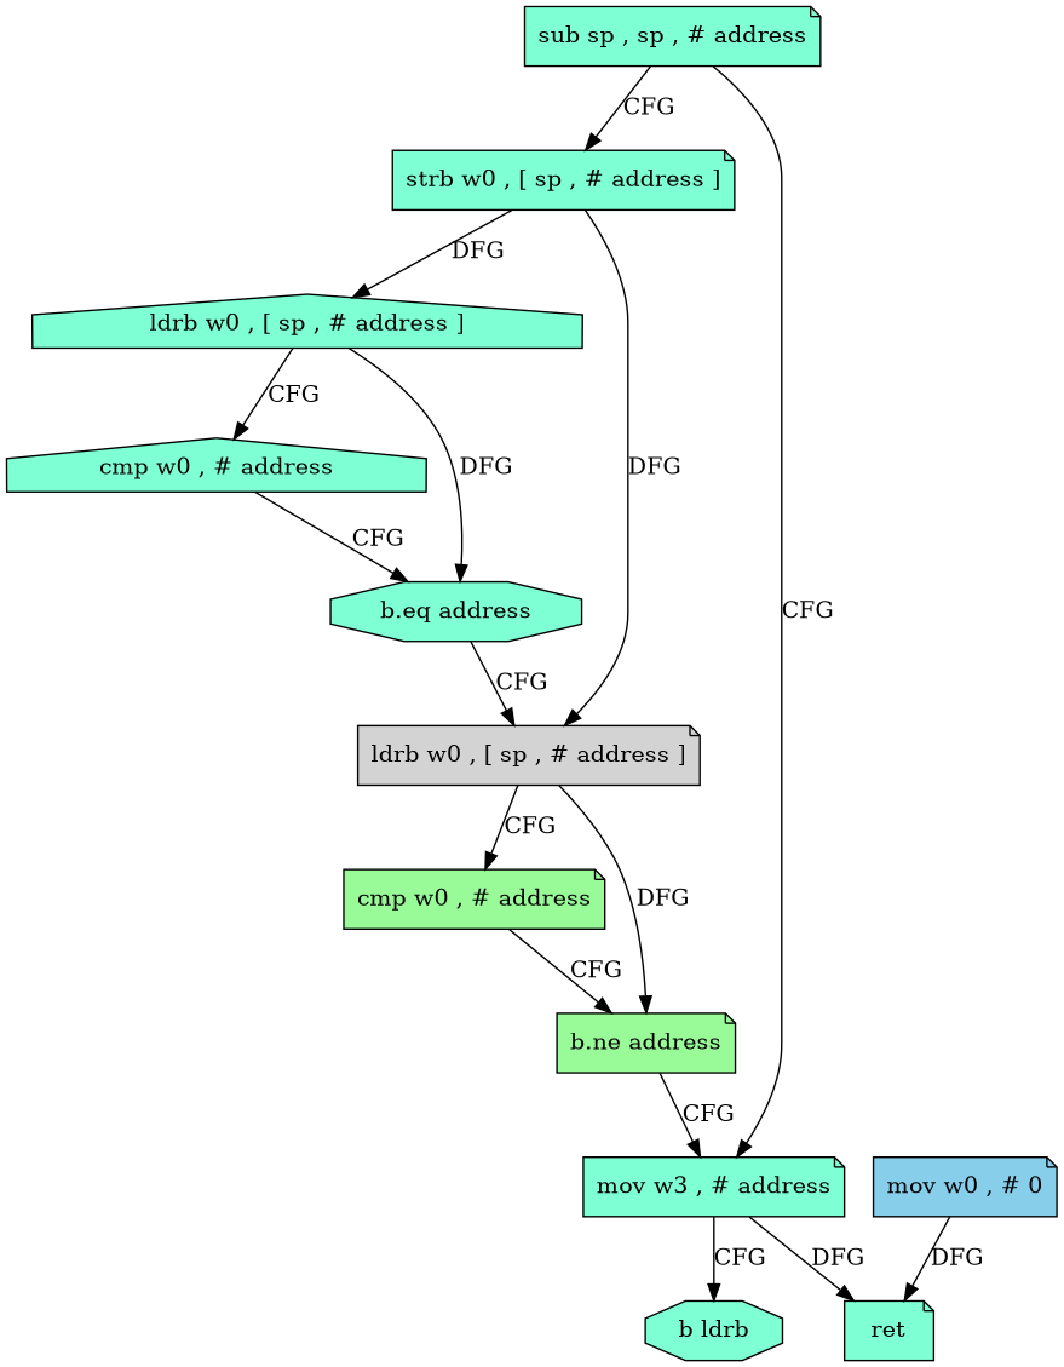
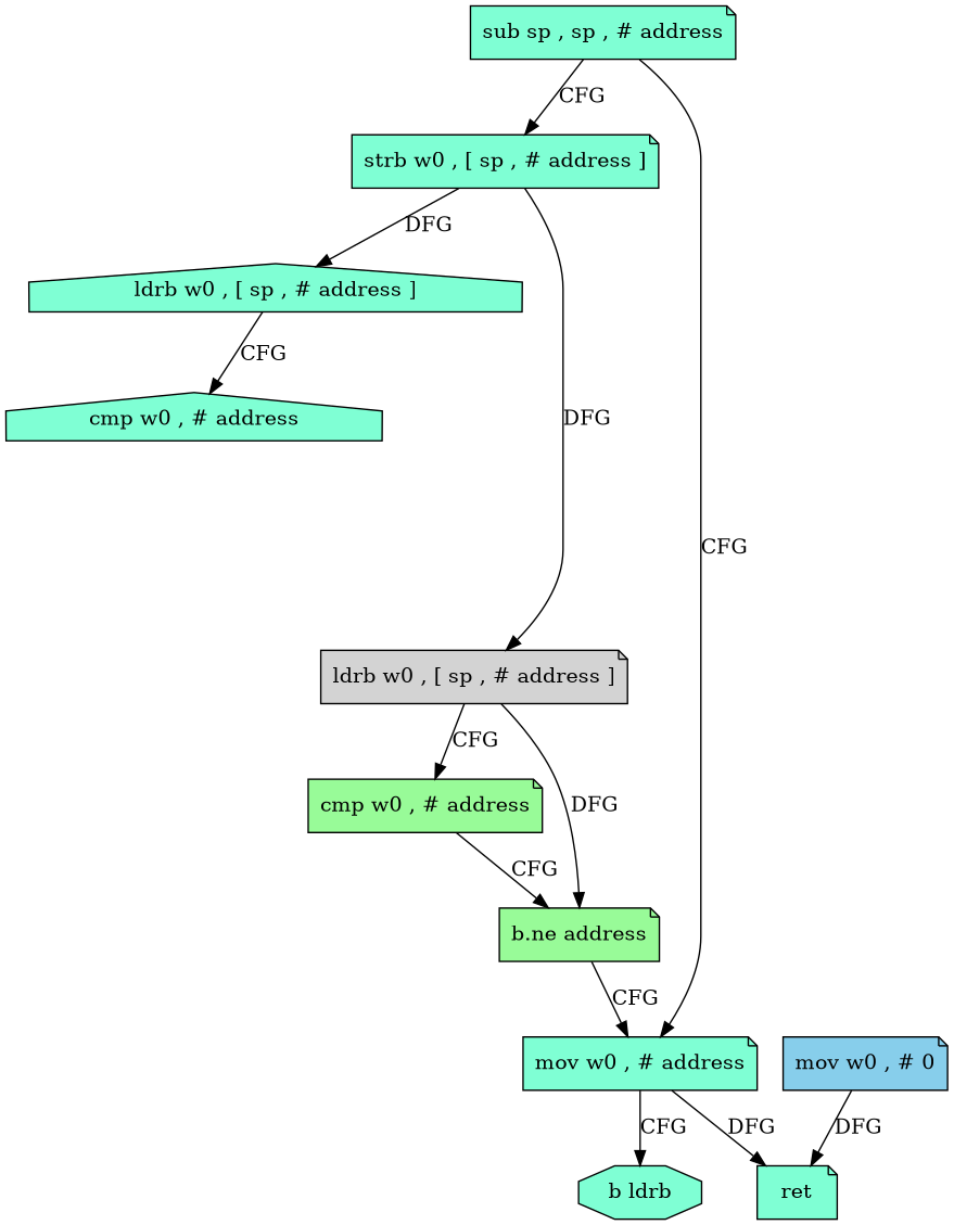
  digraph {
    node [fillcolor=aquamarine shape=note style=filled]
    n1 [label="sub sp , sp , # address"]
    n2 [label="strb w0 , [ sp , # address ]"]
-   n3 [label="mov w3 , # address"]
+   n3 [label="mov w0 , # address"]
    n4 [label="ldrb w0 , [ sp , # address ]" shape=house]
    n5 [fillcolor=lightgrey label="ldrb w0 , [ sp , # address ]"]
    n6 [label="cmp w0 , # address" shape=house]
-   n7 [label="b.eq address" shape=octagon]
    n8 [fillcolor=palegreen label="cmp w0 , # address"]
    n9 [fillcolor=palegreen label="b.ne address"]
    n10 [label="b ldrb" shape=octagon]
    n11 [label=ret]
    n12 [fillcolor=skyblue label="mov w0 , # 0"]
    n1 -> n2 [label=CFG]
    n1 -> n3 [label=CFG]
    n2 -> n4 [label=DFG]
    n2 -> n5 [label=DFG]
    n3 -> n10 [label=CFG]
    n3 -> n11 [label=DFG]
    n4 -> n6 [label=CFG]
-   n4 -> n7 [label=DFG]
    n5 -> n8 [label=CFG]
    n5 -> n9 [label=DFG]
-   n6 -> n7 [label=CFG]
-   n7 -> n5 [label=CFG]
    n8 -> n9 [label=CFG]
    n9 -> n3 [label=CFG]
    n12 -> n11 [label=DFG]
  }
